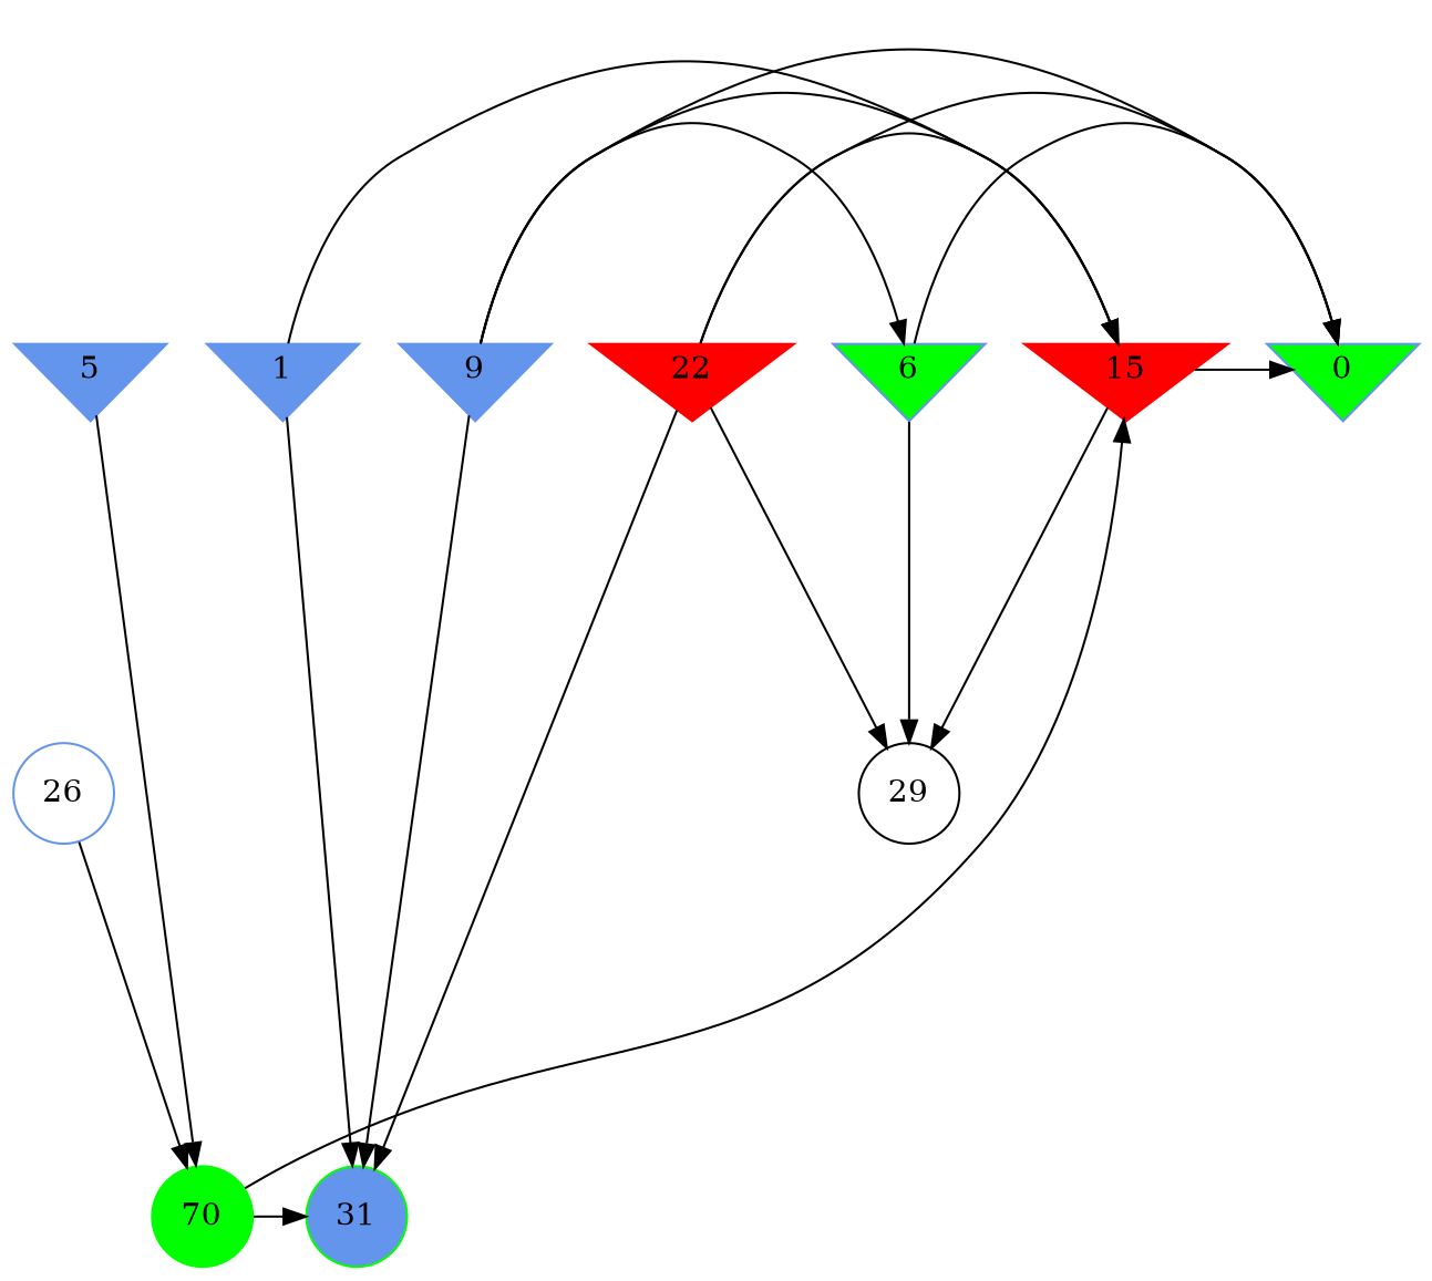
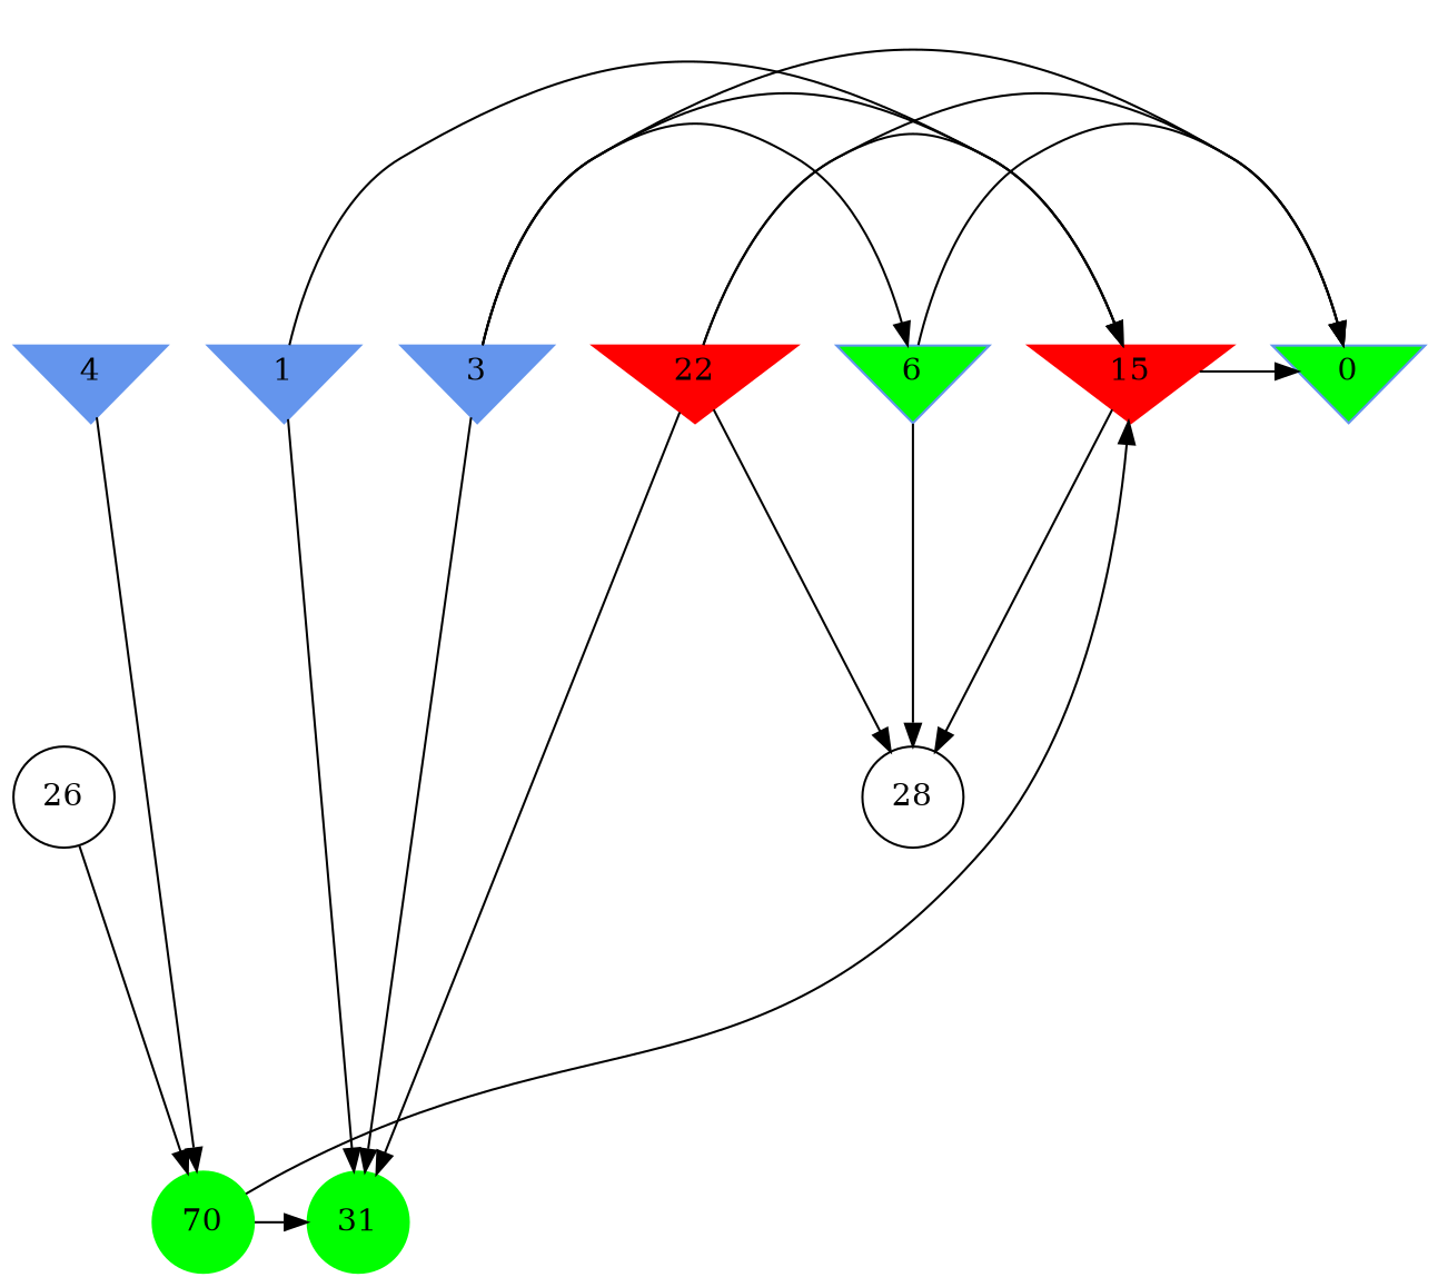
  digraph {
    ranksep=2.0
    node [color=cornflowerblue shape=invtriangle style=filled]
    0 [fillcolor=green]
    1
-   4 [label=5]
+   4
    6 [fillcolor=green]
-   9
+   9 [label=3]
    15 [color=red]
    22 [color=red]
-   26 [shape=circle style=""]
-   29 [color=black shape=circle style=""]
+   26 [color=black shape=circle style=""]
+   29 [color=black shape=circle label=28 style=""]
    n10 [color=green label=70 shape=circle]
-   31 [color=green shape=circle fillcolor=cornflowerblue]
+   31 [color=green shape=circle]
    subgraph sub_1 {
      rank=same
      0
      1
      4
      6
      9
      15
      22
    }
    subgraph sub_2 {
      rank=same
      26
      29
    }
    subgraph sub_3 {
      rank=same
      n10
      31
    }
    1 -> 15
    1 -> 31
    4 -> n10
    6 -> 0
    6 -> 29
    9 -> 0
    9 -> 6
    9 -> 15
    9 -> 31
    15 -> 0
    15 -> 29
    22 -> 0
    22 -> 15
    22 -> 29
    22 -> 31
    26 -> n10
    n10 -> 15
    n10 -> 31
  }
